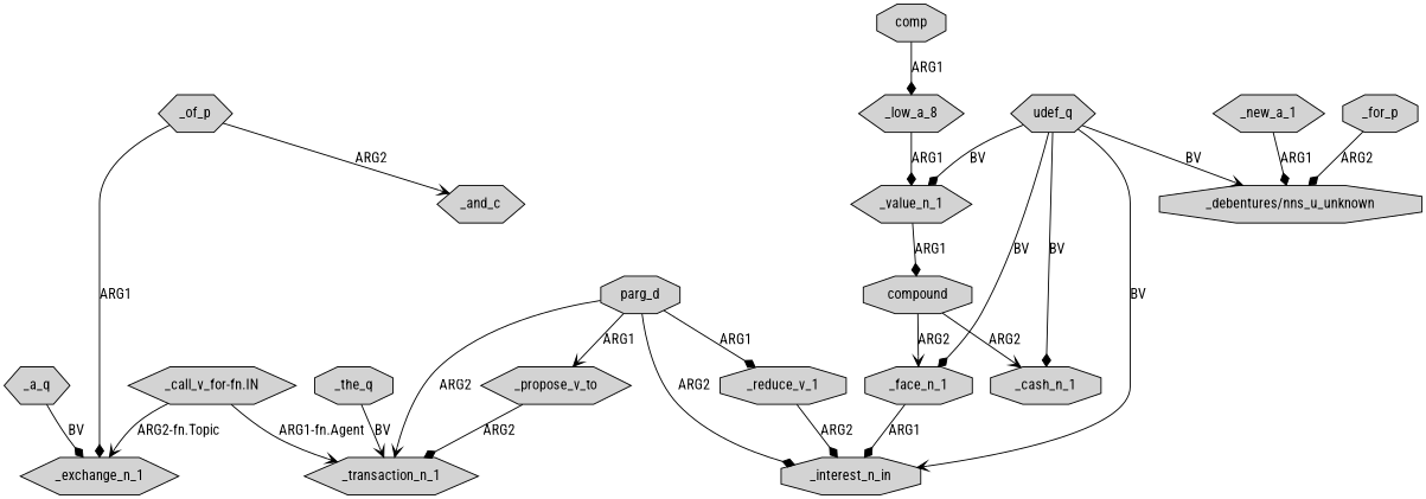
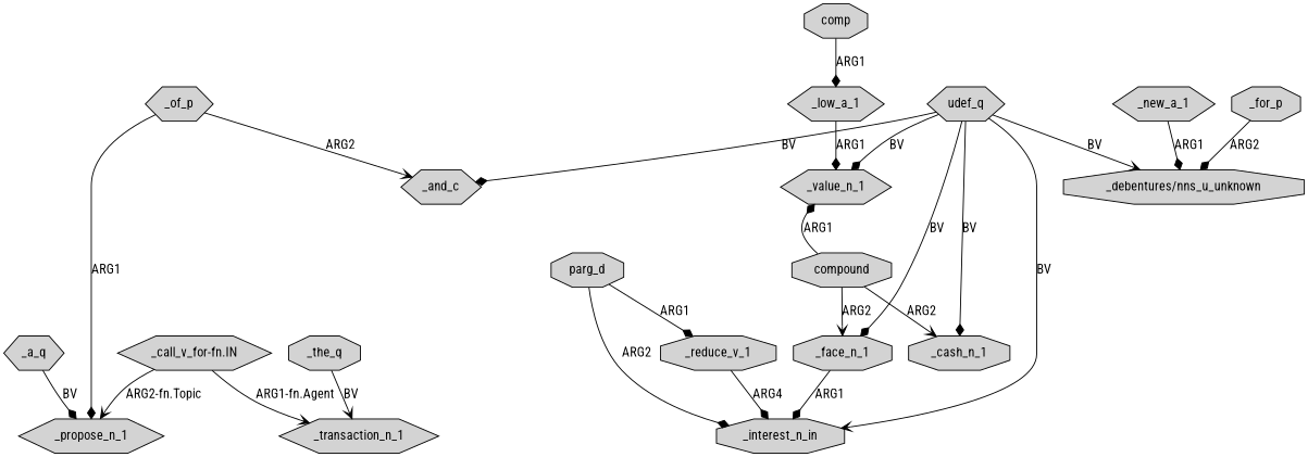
  digraph {
    fontname="Roboto Condensed"
    node [fontname="Roboto Condensed" shape=hexagon style=filled]
    edge [arrowhead=diamond fontname="Roboto Condensed"]
    parg_d [shape=octagon]
-   _propose_v_to
    _interest_n_in [shape=octagon]
    _reduce_v_1 [shape=octagon]
    _transaction_n_1
    udef_q
    _face_n_1 [shape=octagon]
    "_debentures/nns_u_unknown" [shape=octagon]
    _cash_n_1 [shape=octagon]
    _and_c
    _value_n_1
    _of_p
-   _exchange_n_1
+   _exchange_n_1 [label=_propose_n_1]
    compound [shape=octagon]
    _for_p [shape=octagon]
    "_call_v_for-fn.IN"
    _new_a_1
    _a_q
-   _low_a_1 [label=_low_a_8]
+   _low_a_1
    _the_q [shape=octagon]
    comp [shape=octagon]
-   parg_d -> _propose_v_to [arrowhead=vee label=ARG1]
    parg_d -> _interest_n_in [label=ARG2]
    parg_d -> _reduce_v_1 [label=ARG1]
-   parg_d -> _transaction_n_1 [arrowhead=vee label=ARG2]
-   _propose_v_to -> _transaction_n_1 [label=ARG2]
-   _reduce_v_1 -> _interest_n_in [label=ARG2]
+   _reduce_v_1 -> _interest_n_in [label=ARG4]
    udef_q -> _interest_n_in [arrowhead=vee label=BV]
    udef_q -> _face_n_1 [label=BV]
    udef_q -> "_debentures/nns_u_unknown" [arrowhead=vee label=BV]
    udef_q -> _cash_n_1 [label=BV]
+   udef_q -> _and_c [label=BV]
    udef_q -> _value_n_1 [label=BV]
    _face_n_1 -> _interest_n_in [label=ARG1]
    _of_p -> _and_c [arrowhead=vee label=ARG2]
    _of_p -> _exchange_n_1 [label=ARG1]
    compound -> _face_n_1 [arrowhead=vee label=ARG2]
    compound -> _cash_n_1 [arrowhead=vee label=ARG2]
-   _value_n_1 -> compound [label=ARG1]
+   compound -> _value_n_1 [label=ARG1]
    _for_p -> "_debentures/nns_u_unknown" [label=ARG2]
    "_call_v_for-fn.IN" -> _transaction_n_1 [arrowhead=vee label="ARG1-fn.Agent"]
    "_call_v_for-fn.IN" -> _exchange_n_1 [arrowhead=vee label="ARG2-fn.Topic"]
    _new_a_1 -> "_debentures/nns_u_unknown" [label=ARG1]
    _a_q -> _exchange_n_1 [label=BV]
    _low_a_1 -> _value_n_1 [label=ARG1]
    _the_q -> _transaction_n_1 [arrowhead=vee label=BV]
    comp -> _low_a_1 [label=ARG1]
  }
